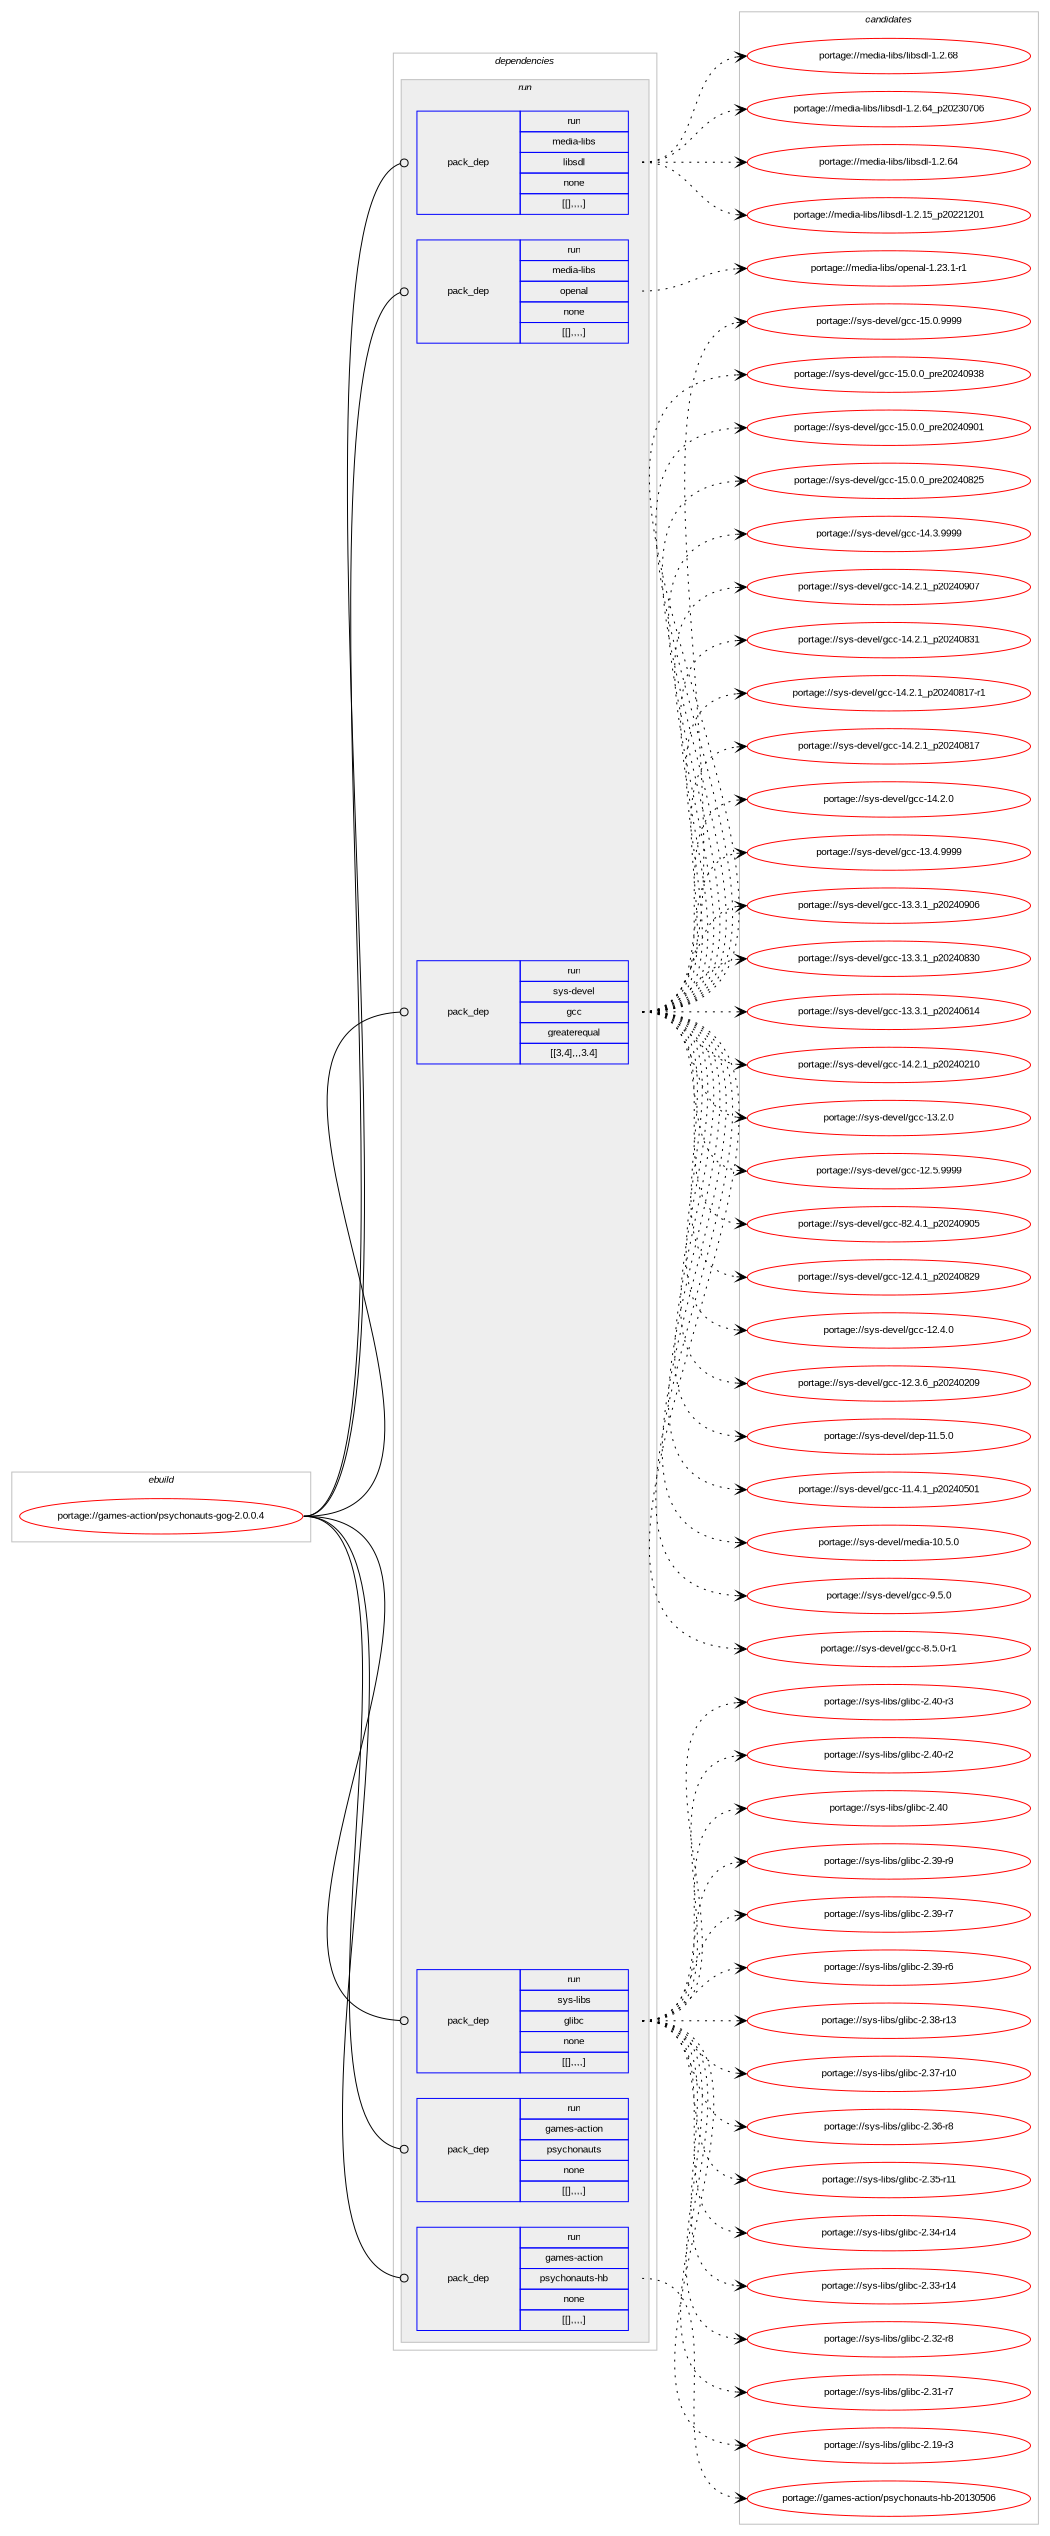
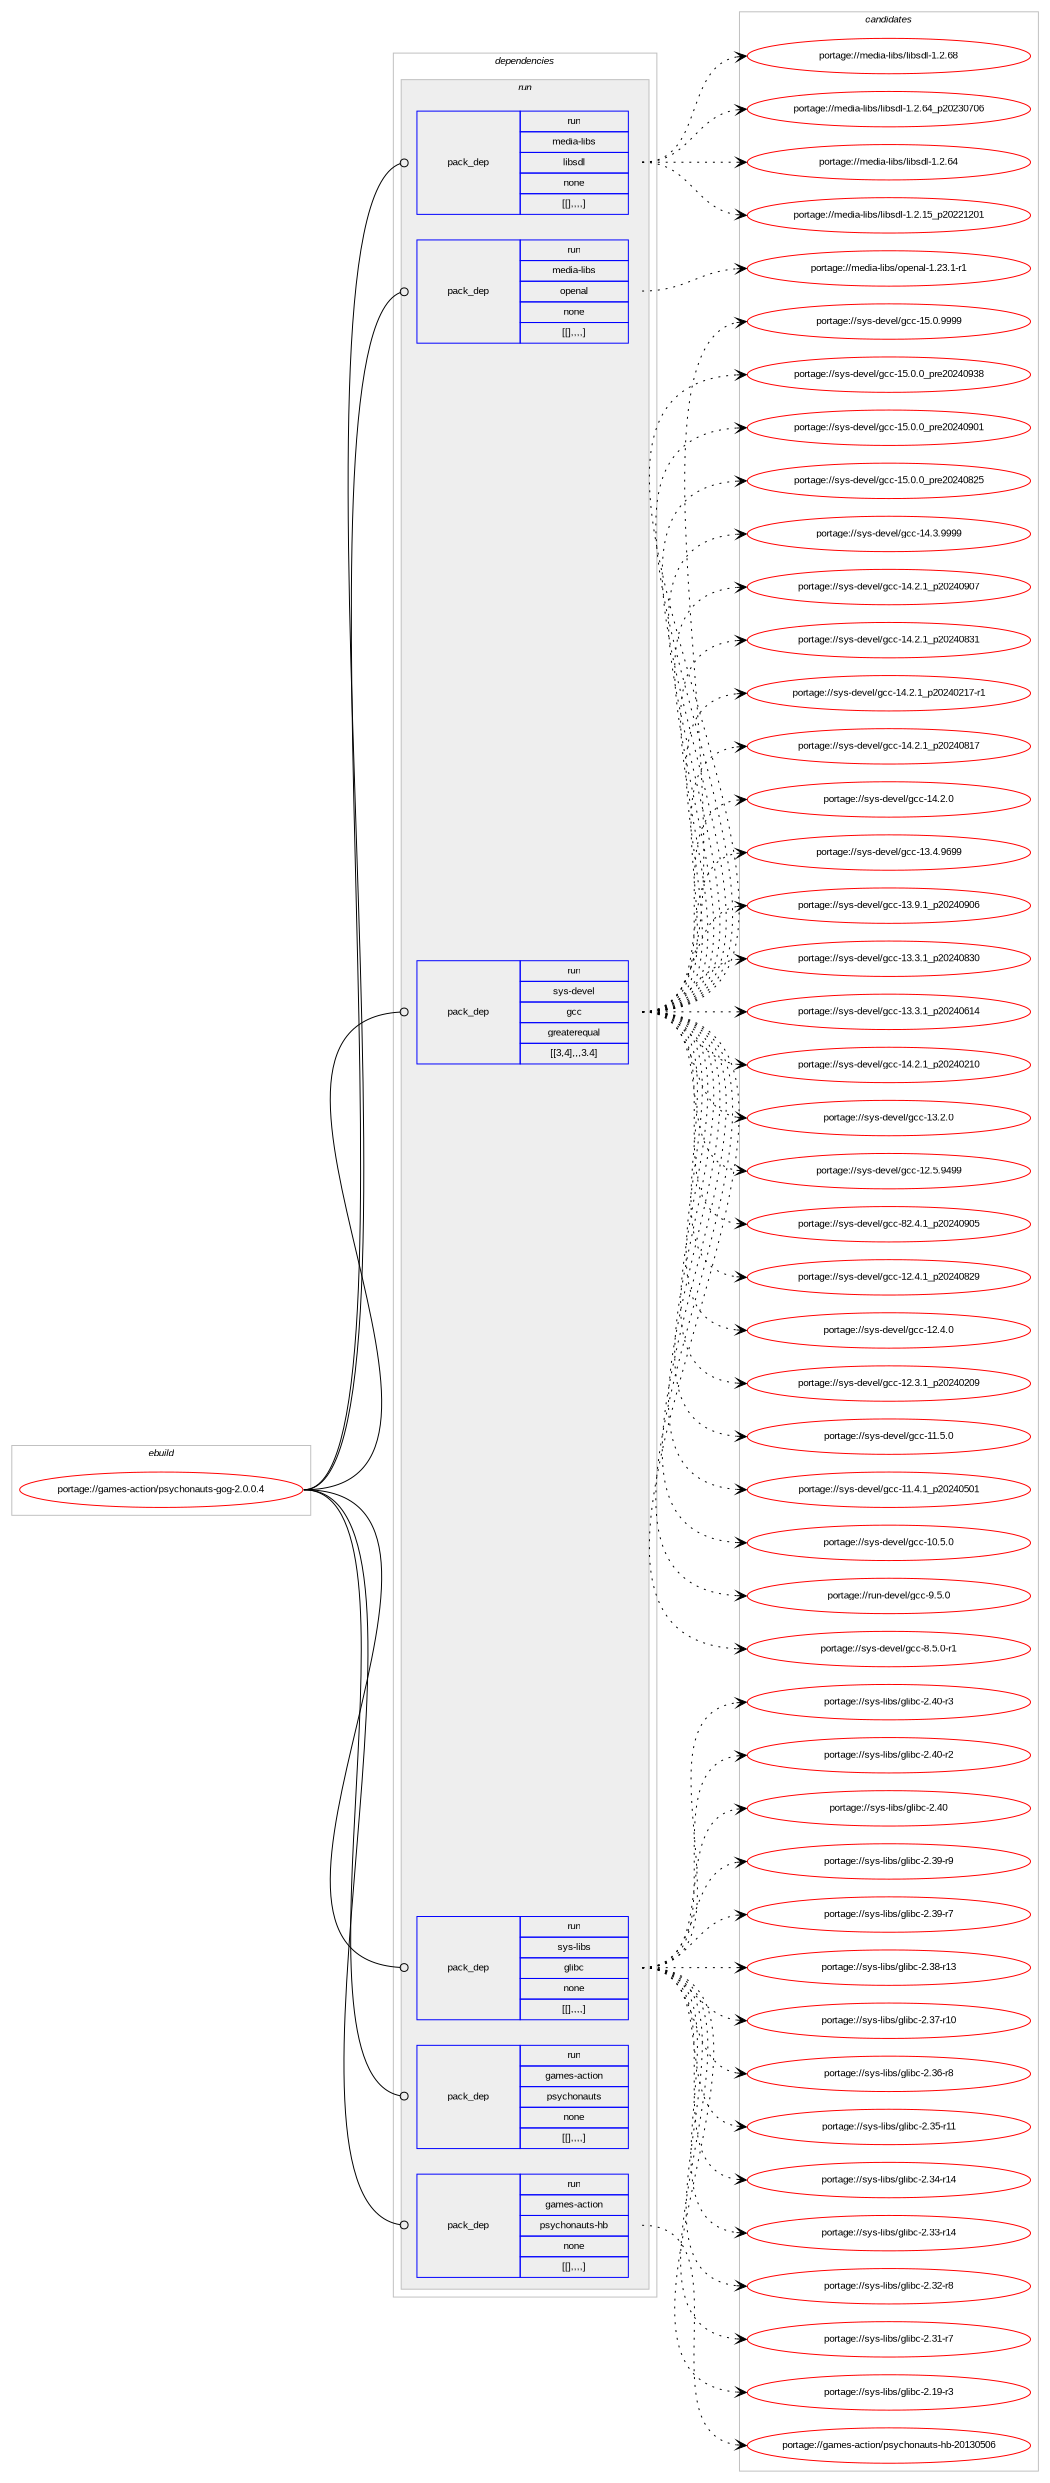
  digraph {
    compound=true
    concentrate=true
    fontname="Liberation Sans"
    fontsize=10
    newrank=true
    rankdir=LR
    ranksep=1.5
    node [color=red fontname="Liberation Sans" fontsize=10]
    edge [arrowhead=vee fontname="Liberation Sans" headport=w style=dotted tailport=e weight=100]
    n1 [label="portage://games-action/psychonauts-gog-2.0.0.4" width=4]
    n2 [color=blue label=<<TABLE BORDER="0" CELLBORDER="1" CELLSPACING="0" CELLPADDING="4" WIDTH="220"><TR><TD ROWSPAN="6" CELLPADDING="30">pack_dep</TD></TR><TR><TD WIDTH="110">run</TD></TR><TR><TD>media-libs</TD></TR><TR><TD>libsdl</TD></TR><TR><TD>none</TD></TR><TR><TD>[[],,,,]</TD></TR></TABLE>> shape=none]
    n3 [color=blue label=<<TABLE BORDER="0" CELLBORDER="1" CELLSPACING="0" CELLPADDING="4" WIDTH="220"><TR><TD ROWSPAN="6" CELLPADDING="30">pack_dep</TD></TR><TR><TD WIDTH="110">run</TD></TR><TR><TD>media-libs</TD></TR><TR><TD>openal</TD></TR><TR><TD>none</TD></TR><TR><TD>[[],,,,]</TD></TR></TABLE>> shape=none]
    n4 [color=blue label=<<TABLE BORDER="0" CELLBORDER="1" CELLSPACING="0" CELLPADDING="4" WIDTH="220"><TR><TD ROWSPAN="6" CELLPADDING="30">pack_dep</TD></TR><TR><TD WIDTH="110">run</TD></TR><TR><TD>sys-devel</TD></TR><TR><TD>gcc</TD></TR><TR><TD>greaterequal</TD></TR><TR><TD>[[3,4],,,3.4]</TD></TR></TABLE>> shape=none]
    n5 [color=blue label=<<TABLE BORDER="0" CELLBORDER="1" CELLSPACING="0" CELLPADDING="4" WIDTH="220"><TR><TD ROWSPAN="6" CELLPADDING="30">pack_dep</TD></TR><TR><TD WIDTH="110">run</TD></TR><TR><TD>sys-libs</TD></TR><TR><TD>glibc</TD></TR><TR><TD>none</TD></TR><TR><TD>[[],,,,]</TD></TR></TABLE>> shape=none]
    n6 [color=blue label=<<TABLE BORDER="0" CELLBORDER="1" CELLSPACING="0" CELLPADDING="4" WIDTH="220"><TR><TD ROWSPAN="6" CELLPADDING="30">pack_dep</TD></TR><TR><TD WIDTH="110">run</TD></TR><TR><TD>games-action</TD></TR><TR><TD>psychonauts</TD></TR><TR><TD>none</TD></TR><TR><TD>[[],,,,]</TD></TR></TABLE>> shape=none]
    n7 [color=blue label=<<TABLE BORDER="0" CELLBORDER="1" CELLSPACING="0" CELLPADDING="4" WIDTH="220"><TR><TD ROWSPAN="6" CELLPADDING="30">pack_dep</TD></TR><TR><TD WIDTH="110">run</TD></TR><TR><TD>games-action</TD></TR><TR><TD>psychonauts-hb</TD></TR><TR><TD>none</TD></TR><TR><TD>[[],,,,]</TD></TR></TABLE>> shape=none]
    n8 [label="portage://media-libs/libsdl-1.2.68" width=4]
    n9 [label="portage://media-libs/libsdl-1.2.64_p20230706" width=4]
    n10 [label="portage://media-libs/libsdl-1.2.64" width=4]
    n11 [label="portage://media-libs/libsdl-1.2.15_p20221201" width=4]
    n12 [label="portage://media-libs/openal-1.23.1-r1" width=4]
    n13 [label="portage://sys-devel/gcc-15.0.9999" width=4]
    n14 [label="portage://sys-devel/gcc-15.0.0_pre20240938" width=4]
    n15 [label="portage://sys-devel/gcc-15.0.0_pre20240901" width=4]
    n16 [label="portage://sys-devel/gcc-15.0.0_pre20240825" width=4]
    n17 [label="portage://sys-devel/gcc-14.3.9999" width=4]
    n18 [label="portage://sys-devel/gcc-14.2.1_p20240907" width=4]
    n19 [label="portage://sys-devel/gcc-14.2.1_p20240831" width=4]
-   n20 [label="portage://sys-devel/gcc-14.2.1_p20240817-r1" width=4]
+   n20 [label="portage://sys-devel/gcc-14.2.1_p20240217-r1" width=4]
    n21 [label="portage://sys-devel/gcc-14.2.1_p20240817" width=4]
    n22 [label="portage://sys-devel/gcc-14.2.0" width=4]
-   n23 [label="portage://sys-devel/gcc-13.4.9999" width=4]
-   n24 [label="portage://sys-devel/gcc-13.3.1_p20240906" width=4]
+   n23 [label="portage://sys-devel/gcc-13.4.9699" width=4]
+   n24 [label="portage://sys-devel/gcc-13.9.1_p20240906" width=4]
    n25 [label="portage://sys-devel/gcc-13.3.1_p20240830" width=4]
    n26 [label="portage://sys-devel/gcc-13.3.1_p20240614" width=4]
    n27 [label="portage://sys-devel/gcc-14.2.1_p20240210" width=4]
    n28 [label="portage://sys-devel/gcc-13.2.0" width=4]
-   n29 [label="portage://sys-devel/gcc-12.5.9999" width=4]
+   n29 [label="portage://sys-devel/gcc-12.5.9499" width=4]
    n30 [label="portage://sys-devel/gcc-82.4.1_p20240905" width=4]
    n31 [label="portage://sys-devel/gcc-12.4.1_p20240829" width=4]
    n32 [label="portage://sys-devel/gcc-12.4.0" width=4]
-   n33 [label="portage://sys-devel/gcc-12.3.6_p20240209" width=4]
-   n34 [label="portage://sys-devel/dep-11.5.0" width=4]
+   n33 [label="portage://sys-devel/gcc-12.3.1_p20240209" width=4]
+   n34 [label="portage://sys-devel/gcc-11.5.0" width=4]
    n35 [label="portage://sys-devel/gcc-11.4.1_p20240501" width=4]
-   n36 [label="portage://sys-devel/media-10.5.0" width=4]
-   n37 [label="portage://sys-devel/gcc-9.5.0" width=4]
+   n36 [label="portage://sys-devel/gcc-10.5.0" width=4]
+   n37 [label="portage://run-devel/gcc-9.5.0" width=4]
    n38 [label="portage://sys-devel/gcc-8.5.0-r1" width=4]
    n39 [label="portage://sys-libs/glibc-2.40-r3" width=4]
    n40 [label="portage://sys-libs/glibc-2.40-r2" width=4]
    n41 [label="portage://sys-libs/glibc-2.40" width=4]
    n42 [label="portage://sys-libs/glibc-2.39-r9" width=4]
    n43 [label="portage://sys-libs/glibc-2.39-r7" width=4]
-   n44 [label="portage://sys-libs/glibc-2.39-r6" width=4]
    n45 [label="portage://sys-libs/glibc-2.38-r13" width=4]
    n46 [label="portage://sys-libs/glibc-2.37-r10" width=4]
    n47 [label="portage://sys-libs/glibc-2.36-r8" width=4]
    n48 [label="portage://sys-libs/glibc-2.35-r11" width=4]
    n49 [label="portage://sys-libs/glibc-2.34-r14" width=4]
    n50 [label="portage://sys-libs/glibc-2.33-r14" width=4]
    n51 [label="portage://sys-libs/glibc-2.32-r8" width=4]
    n52 [label="portage://sys-libs/glibc-2.31-r7" width=4]
    n53 [label="portage://sys-libs/glibc-2.19-r3" width=4]
    n54 [label="portage://games-action/psychonauts-hb-20130506" width=4]
    subgraph cluster_1 {
      color=gray
      label=<<i>ebuild</i>>
      n1
    }
    subgraph cluster_2 {
      color=gray
      label=<<i>dependencies</i>>
      subgraph cluster_3 {
        color=gray
        fillcolor="#eeeeee"
        label=<<i>compile</i>>
        style=filled
      }
      subgraph cluster_4 {
        color=gray
        fillcolor="#eeeeee"
        label=<<i>compile and run</i>>
        style=filled
      }
      subgraph cluster_5 {
        color=gray
        fillcolor="#eeeeee"
        label=<<i>run</i>>
        style=filled
        subgraph sub_6 {
          color=gray
          fillcolor="#eeeeee"
          label=<<i>run</i>>
          style=filled
          n2
        }
        subgraph sub_7 {
          color=gray
          fillcolor="#eeeeee"
          label=<<i>run</i>>
          style=filled
          n3
        }
        subgraph sub_8 {
          color=gray
          fillcolor="#eeeeee"
          label=<<i>run</i>>
          style=filled
          n4
        }
        subgraph sub_9 {
          color=gray
          fillcolor="#eeeeee"
          label=<<i>run</i>>
          style=filled
          n5
        }
        subgraph sub_10 {
          color=gray
          fillcolor="#eeeeee"
          label=<<i>run</i>>
          style=filled
          n6
        }
        subgraph sub_11 {
          color=gray
          fillcolor="#eeeeee"
          label=<<i>run</i>>
          style=filled
          n7
        }
      }
    }
    subgraph cluster_12 {
      color=gray
      label=<<i>candidates</i>>
      rank=same
      subgraph sub_13 {
        color=black
        label=<<i>candidates</i>>
        nodesep=1
        rank=same
        n8
        n9
        n10
        n11
      }
      subgraph sub_14 {
        color=black
        label=<<i>candidates</i>>
        nodesep=1
        rank=same
        n12
      }
      subgraph sub_15 {
        color=black
        label=<<i>candidates</i>>
        nodesep=1
        rank=same
        n13
        n14
        n15
        n16
        n17
        n18
        n19
        n20
        n21
        n22
        n23
        n24
        n25
        n26
        n27
        n28
        n29
        n30
        n31
        n32
        n33
        n34
        n35
        n36
        n37
        n38
      }
      subgraph sub_16 {
        color=black
        label=<<i>candidates</i>>
        nodesep=1
        rank=same
        n39
        n40
        n41
        n42
        n43
-       n44
        n45
        n46
        n47
        n48
        n49
        n50
        n51
        n52
        n53
      }
      subgraph sub_17 {
        color=black
        label=<<i>candidates</i>>
        nodesep=1
        rank=same
      }
      subgraph sub_18 {
        color=black
        label=<<i>candidates</i>>
        nodesep=1
        rank=same
        n54
      }
    }
    n1 -> n2 [arrowhead=odot style=solid weight=20]
    n1 -> n3 [arrowhead=odot style=solid weight=20]
    n1 -> n4 [arrowhead=odot style=solid weight=20]
    n1 -> n5 [arrowhead=odot style=solid weight=20]
    n1 -> n6 [arrowhead=odot style=solid weight=20]
    n1 -> n7 [arrowhead=odot style=solid weight=20]
    n2 -> n8
    n2 -> n9
    n2 -> n10
    n2 -> n11
    n3 -> n12
    n4 -> n13
    n4 -> n14
    n4 -> n15
    n4 -> n16
    n4 -> n17
    n4 -> n18
    n4 -> n19
    n4 -> n20
    n4 -> n21
    n4 -> n22
    n4 -> n23
    n4 -> n24
    n4 -> n25
    n4 -> n26
    n4 -> n27
    n4 -> n28
    n4 -> n29
    n4 -> n30
    n4 -> n31
    n4 -> n32
    n4 -> n33
    n4 -> n34
    n4 -> n35
    n4 -> n36
    n4 -> n37
    n4 -> n38
    n5 -> n39
    n5 -> n40
    n5 -> n41
    n5 -> n42
    n5 -> n43
-   n5 -> n44
    n5 -> n45
    n5 -> n46
    n5 -> n47
    n5 -> n48
    n5 -> n49
    n5 -> n50
    n5 -> n51
    n5 -> n52
    n5 -> n53
    n7 -> n54
  }
